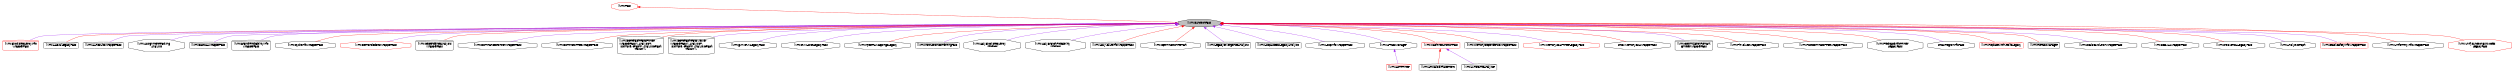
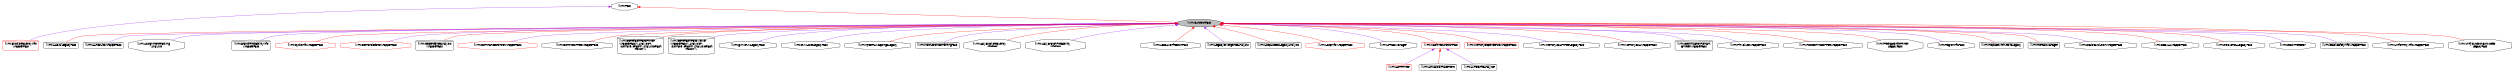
  digraph {
    rankdir=TB
    node [color=black fontname=Helvetica fontsize=10 shape=octagon]
    edge [color=purple dir=back fontname=Helvetica fontsize=10 labelfontname=Helvetica labelfontsize=10 style=solid]
    n1 [fillcolor=grey75 fontcolor=black height=0.2 label="llvm::FunctionPass" style=filled width=0.4]
    n2 [height=0.2 label="llvm::AAEvalLegacyPass" shape=cylinder width=0.4]
    n3 [height=0.2 label="llvm::AAResultsWrapperPass" shape=cylinder width=0.4]
    n4 [height=0.2 label="llvm::AssignmentTracking\lAnalysis" width=0.4]
-   n5 [height=0.2 label="llvm::BasicAAWrapperPass" shape=cylinder width=0.4]
    n6 [color=red height=0.2 label="llvm::BlockFrequencyInfo\lWrapperPass" shape=cylinder width=0.4]
    n7 [height=0.2 label="llvm::BranchProbabilityInfo\lWrapperPass" shape=cylinder width=0.4]
-   n8 [height=0.2 label="llvm::CycleInfoWrapperPass" width=0.4]
+   n8 [color=red height=0.2 label="llvm::CycleInfoWrapperPass" width=0.4]
    n9 [color=red height=0.2 label="llvm::DemandedBitsWrapperPass" width=0.4]
    n10 [height=0.2 label="llvm::DependenceAnalysis\lWrapperPass" shape=cylinder width=0.4]
-   n11 [height=0.2 label="llvm::DominanceFrontierWrapperPass" width=0.4]
+   n11 [color=red height=0.2 label="llvm::DominanceFrontierWrapperPass" width=0.4]
    n12 [height=0.2 label="llvm::DominatorTreeWrapperPass" width=0.4]
    n13 [height=0.2 label="llvm::DOTGraphTraitsPrinter\lWrapperPass\< AnalysisT,\l IsSimple, GraphT, AnalysisGraph\lTraitsT \>" shape=cylinder width=0.4]
    n14 [height=0.2 label="llvm::DOTGraphTraitsViewer\lWrapperPass\< AnalysisT,\l IsSimple, GraphT, AnalysisGraph\lTraitsT \>" shape=cylinder width=0.4]
    n15 [height=0.2 label="llvm::gvn::GVNLegacyPass" width=0.4]
    n16 [height=0.2 label="llvm::GVNHoistLegacyPass" width=0.4]
    n17 [height=0.2 label="llvm::InjectTLIMappingsLegacy" width=0.4]
    n18 [height=0.2 label="llvm::InstructionCombiningPass" shape=cylinder width=0.4]
    n19 [height=0.2 label="llvm::LazyBlockFrequency\lInfoPass" width=0.4]
    n20 [height=0.2 label="llvm::LazyBranchProbability\lInfoPass" width=0.4]
-   n21 [height=0.2 label="llvm::LazyValueInfoWrapperPass" shape=cylinder width=0.4]
-   n22 [height=0.2 label="llvm::OptimizationRemark" width=0.4]
+   n22 [height=0.2 label="llvm::LCSSAVerificationPass" width=0.4]
    n23 [height=0.2 label="llvm::LegacyDivergenceAnalysis" shape=cylinder width=0.4]
    n24 [height=0.2 label="llvm::LoopAccessLegacyAnalysis" shape=cylinder width=0.4]
-   n25 [height=0.2 label="llvm::LoopInfoWrapperPass" width=0.4]
+   n25 [color=red height=0.2 label="llvm::LoopInfoWrapperPass" width=0.4]
    n26 [height=0.2 label="llvm::LPPassManager" width=0.4]
    n27 [color=red height=0.2 label="llvm::MachineFunctionPass" shape=cylinder width=0.4]
-   n28 [height=0.2 label="llvm::MemoryDependenceWrapperPass" shape=cylinder width=0.4]
-   n29 [color=red height=0.2 label="llvm::MemorySSAPrinterLegacyPass" width=0.4]
-   n30 [height=0.2 label="sroa::MemorySSAWrapperPass" width=0.4]
+   n28 [color=red height=0.2 label="llvm::MemoryDependenceWrapperPass" shape=cylinder width=0.4]
+   n29 [height=0.2 label="llvm::MemorySSAPrinterLegacyPass" width=0.4]
+   n30 [height=0.2 label="llvm::MemorySSAWrapperPass" width=0.4]
    n31 [height=0.2 label="llvm::OptimizationRemark\lEmitterWrapperPass" shape=cylinder width=0.4]
    n32 [height=0.2 label="llvm::PhiValuesWrapperPass" width=0.4]
    n33 [height=0.2 label="llvm::PostDominatorTreeWrapperPass" width=0.4]
    n34 [height=0.2 label="llvm::PredicateInfoPrinter\lLegacyPass" width=0.4]
-   n35 [height=0.2 label="sroa::RegionInfoPass" width=0.4]
-   n36 [color=red height=0.2 label="llvm::ReplaceWithVeclibLegacy" shape=cylinder width=0.4]
+   n35 [height=0.2 label="llvm::RegionInfoPass" width=0.4]
+   n36 [height=0.2 label="llvm::ReplaceWithVeclibLegacy" shape=cylinder width=0.4]
    n37 [height=0.2 label="llvm::RGPassManager" shape=cylinder width=0.4]
    n38 [height=0.2 label="llvm::ScalarEvolutionWrapperPass" width=0.4]
    n39 [height=0.2 label="llvm::SCEVAAWrapperPass" width=0.4]
    n40 [height=0.2 label="llvm::sroa::SROALegacyPass" width=0.4]
-   n41 [height=0.2 label="llvm::AnalysisGraph" width=0.4]
-   n42 [color=red height=0.2 label="llvm::StackSafetyInfoWrapperPass" shape=cylinder width=0.4]
+   n41 [height=0.2 label="llvm::StackProtector" width=0.4]
+   n42 [height=0.2 label="llvm::StackSafetyInfoWrapperPass" shape=cylinder width=0.4]
    n43 [height=0.2 label="llvm::UniformityInfoWrapperPass" width=0.4]
-   n44 [color=red height=0.2 label="llvm::UnifyFunctionExitNodes\lLegacyPass" width=0.4]
+   n44 [height=0.2 label="llvm::UnifyFunctionExitNodes\lLegacyPass" width=0.4]
    n45 [height=0.2 label="llvm::ARMBlockPlacement" shape=cylinder width=0.4]
    n46 [color=red height=0.2 label="llvm::AsmPrinter" shape=cylinder width=0.4]
    n47 [height=0.2 label="llvm::AVRFrameAnalyzer" shape=cylinder width=0.4]
-   n48 [color=red height=0.2 label="llvm::Pass" width=0.4]
+   n48 [height=0.2 label="llvm::Pass" width=0.4]
    n1 -> n2 [color=red]
    n1 -> n3
    n1 -> n4
-   n1 -> n5
-   n1 -> n6
+   n48 -> n6
    n1 -> n7
    n1 -> n8 [color=red]
    n1 -> n9
    n1 -> n10 [color=red]
    n1 -> n11
    n1 -> n12 [color=red]
    n1 -> n13 [color=red]
    n1 -> n14
    n1 -> n15
    n1 -> n16
    n1 -> n17 [color=red]
    n1 -> n18
-   n1 -> n19
+   n1 -> n19 [color=red]
    n1 -> n20
-   n1 -> n21 [color=red]
    n1 -> n22 [color=red]
    n1 -> n23
-   n1 -> n24
-   n1 -> n25
+   n1 -> n24 [color=red]
+   n1 -> n25 [color=red]
    n1 -> n26
    n1 -> n27 [color=red]
    n1 -> n28 [color=red]
    n1 -> n29
    n1 -> n30 [color=red]
    n1 -> n31
-   n1 -> n32 [color=red]
+   n1 -> n32
    n1 -> n33 [color=red]
    n1 -> n34 [color=red]
    n1 -> n35
    n1 -> n36 [color=red]
    n1 -> n37 [color=red]
    n1 -> n38
    n1 -> n39 [color=red]
    n1 -> n40 [color=red]
    n1 -> n41
    n1 -> n42
    n1 -> n43 [color=red]
    n1 -> n44 [color=red]
    n27 -> n45 [color=red]
-   n26 -> n46
+   n27 -> n46
    n27 -> n47
    n48 -> n1 [color=red]
  }
